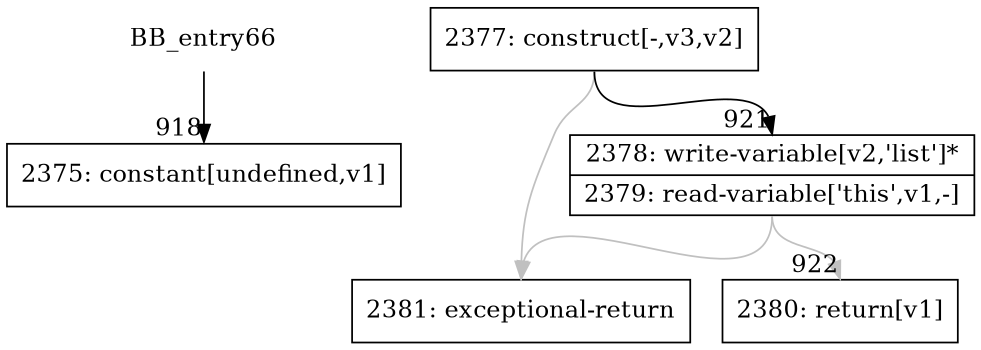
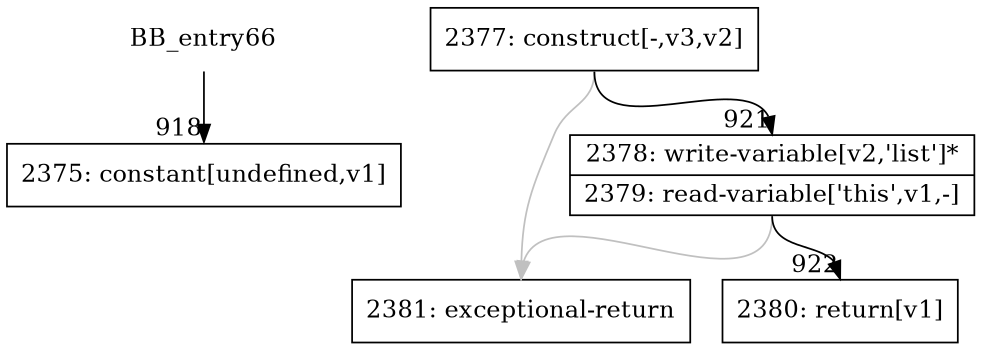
  digraph {
    rankdir=TD
    node [shape=record]
    edge [headport=n tailport=s]
    n1 [label=BB_entry66 shape=none]
    n2 [label="{2375: constant[undefined,v1]}"]
    n3 [label="{2377: construct[-,v3,v2]}"]
    n4 [label="{2381: exceptional-return}"]
    n5 [label="{2378: write-variable[v2,'list']*|2379: read-variable['this',v1,-]}"]
    n6 [label="{2380: return[v1]}"]
    n1 -> n2 [headlabel="    918"]
    n3 -> n4 [color=gray]
    n3 -> n5 [headlabel="      921"]
    n5 -> n4 [color=gray]
-   n5 -> n6 [headlabel="      922" color=gray]
+   n5 -> n6 [headlabel="      922"]
  }
